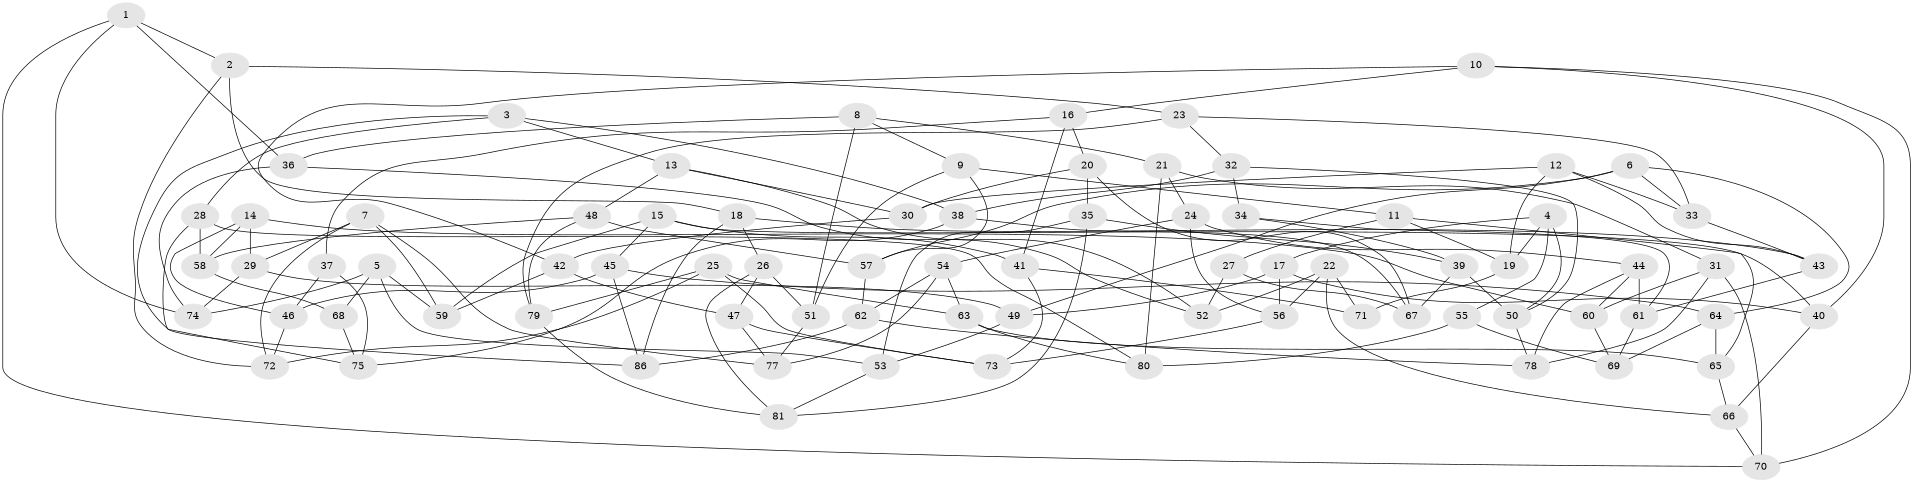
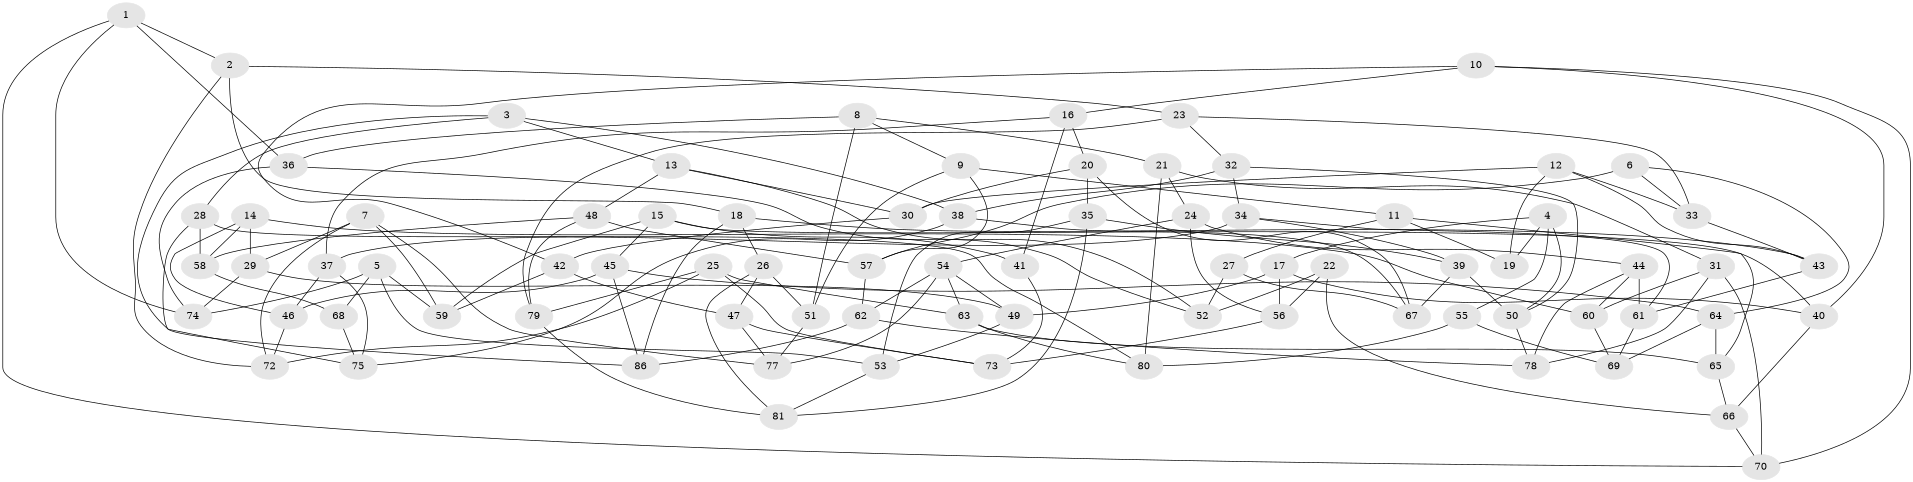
  graph {
    node [color=gray90 style=filled]
    1
    2
    36
    70
    74
    18
    23
    72
    52
    n10 [label=86]
    43
    26
    33
    32
    79
    3
    13
    28
    38
    30
    48
    58
    80
    75
    67
    4
    17
    19
    50
    55
    49
    40
    56
-   71
    78
    69
    5
    53
    59
    68
    81
    6
    57
    64
    62
    65
    7
    29
    77
    8
    9
    21
    51
    11
    24
    31
    27
    10
    16
    42
    41
    20
    37
    66
    47
    12
    61
    14
    46
    60
    15
    45
    73
    35
    39
    44
    54
    22
    34
    63
    25
    1 -- 2
    1 -- 36
    1 -- 70
    1 -- 74
    2 -- 18
    2 -- 23
    2 -- 72
    36 -- 74
    36 -- 52
    18 -- n10
    18 -- 43
    18 -- 26
    23 -- 33
    23 -- 32
    23 -- 79
    43 -- 61
    26 -- 81
    26 -- 51
    26 -- 47
    33 -- 43
    32 -- 38
    32 -- 50
    32 -- 34
    79 -- 81
    3 -- n10
    3 -- 13
    3 -- 28
    3 -- 38
    13 -- 52
    13 -- 30
    13 -- 48
    28 -- 58
    28 -- 80
    28 -- 75
    38 -- 75
    38 -- 67
    30 -- 42
    48 -- 79
    48 -- 58
    48 -- 57
    58 -- 68
    4 -- 17
    4 -- 19
    4 -- 50
    4 -- 55
    17 -- 49
    17 -- 40
    17 -- 56
-   19 -- 71
    50 -- 78
    55 -- 80
    55 -- 69
    49 -- 53
    40 -- 66
    56 -- 73
    5 -- 74
    5 -- 53
    5 -- 59
    5 -- 68
    53 -- 81
    68 -- 75
    6 -- 33
-   6 -- 49
+   54 -- 49
    6 -- 57
    6 -- 64
    57 -- 62
    64 -- 69
    64 -- 65
    62 -- n10
    62 -- 78
    65 -- 66
    7 -- 72
    7 -- 59
    7 -- 29
    7 -- 77
    29 -- 74
    29 -- 49
    8 -- 36
    8 -- 9
    8 -- 21
    8 -- 51
    9 -- 57
    9 -- 51
    9 -- 11
    21 -- 80
    21 -- 24
    21 -- 31
    51 -- 77
    11 -- 19
    11 -- 65
    11 -- 27
    24 -- 56
    24 -- 44
    24 -- 54
    31 -- 70
    31 -- 78
    31 -- 60
    27 -- 52
    27 -- 67
    10 -- 70
    10 -- 40
    10 -- 16
    10 -- 42
    16 -- 41
    16 -- 20
    16 -- 37
    42 -- 59
    42 -- 47
-   41 -- 71
    41 -- 73
    20 -- 30
    20 -- 67
    20 -- 35
    37 -- 75
    37 -- 46
    66 -- 70
    47 -- 77
    47 -- 73
    12 -- 43
    12 -- 33
    12 -- 30
    12 -- 19
    61 -- 69
    14 -- 58
    14 -- 29
    14 -- 46
    14 -- 60
    46 -- 72
    60 -- 69
    15 -- 40
    15 -- 59
    15 -- 41
    15 -- 45
    45 -- n10
    45 -- 64
    45 -- 46
    35 -- 53
    35 -- 81
    35 -- 39
    39 -- 67
    39 -- 50
    44 -- 78
    44 -- 61
    44 -- 60
    54 -- 62
    54 -- 77
    54 -- 63
    22 -- 52
    22 -- 56
-   22 -- 71
    22 -- 66
+   34 -- 37
    34 -- 61
    34 -- 39
    63 -- 80
    63 -- 65
    25 -- 72
    25 -- 79
    25 -- 73
    25 -- 63
  }
